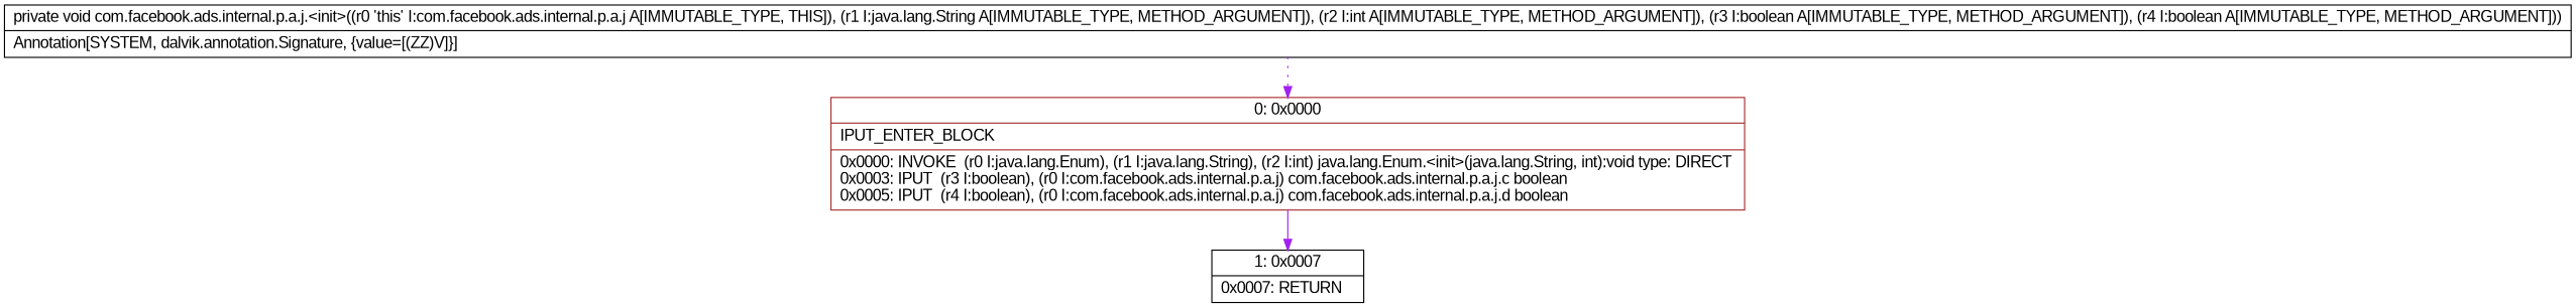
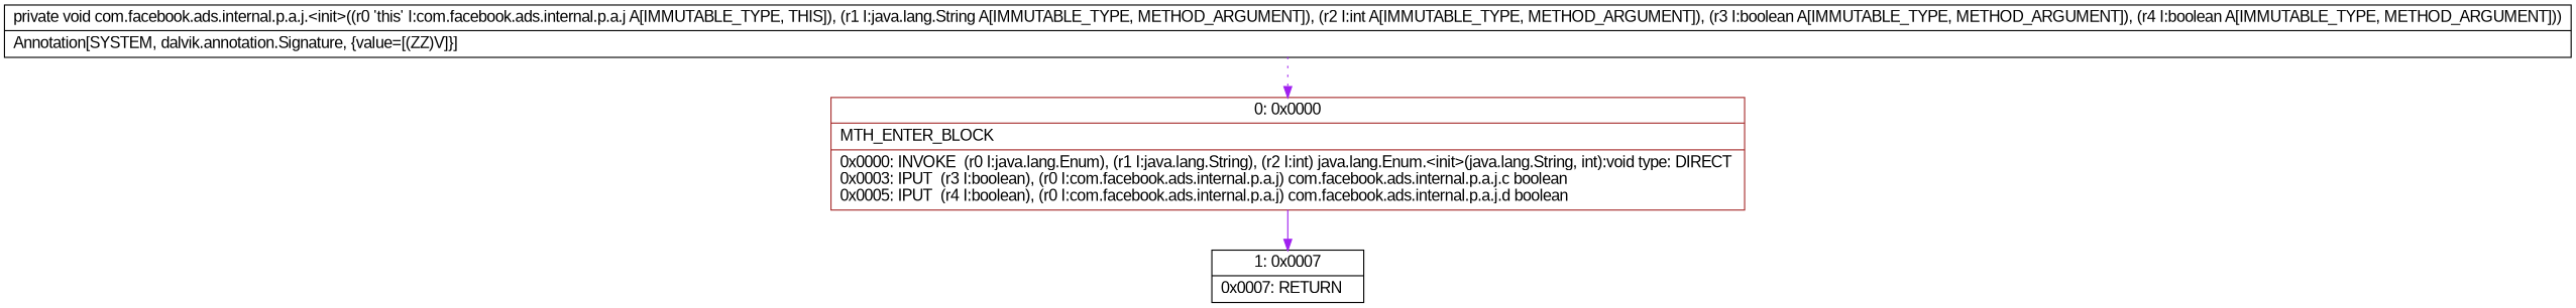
  digraph {
    fontname="Liberation Sans"
    node [shape=record color=black fontname="Liberation Sans"]
    edge [color=purple fontname="Liberation Sans"]
-   n1 [label="{0\:\ 0x0000|IPUT_ENTER_BLOCK\l|0x0000: INVOKE  (r0 I:java.lang.Enum), (r1 I:java.lang.String), (r2 I:int) java.lang.Enum.\<init\>(java.lang.String, int):void type: DIRECT \l0x0003: IPUT  (r3 I:boolean), (r0 I:com.facebook.ads.internal.p.a.j) com.facebook.ads.internal.p.a.j.c boolean \l0x0005: IPUT  (r4 I:boolean), (r0 I:com.facebook.ads.internal.p.a.j) com.facebook.ads.internal.p.a.j.d boolean \l}" color=brown]
+   n1 [label="{0\:\ 0x0000|MTH_ENTER_BLOCK\l|0x0000: INVOKE  (r0 I:java.lang.Enum), (r1 I:java.lang.String), (r2 I:int) java.lang.Enum.\<init\>(java.lang.String, int):void type: DIRECT \l0x0003: IPUT  (r3 I:boolean), (r0 I:com.facebook.ads.internal.p.a.j) com.facebook.ads.internal.p.a.j.c boolean \l0x0005: IPUT  (r4 I:boolean), (r0 I:com.facebook.ads.internal.p.a.j) com.facebook.ads.internal.p.a.j.d boolean \l}" color=brown]
    n2 [label="{1\:\ 0x0007|0x0007: RETURN   \l}"]
    n3 [label="{private void com.facebook.ads.internal.p.a.j.\<init\>((r0 'this' I:com.facebook.ads.internal.p.a.j A[IMMUTABLE_TYPE, THIS]), (r1 I:java.lang.String A[IMMUTABLE_TYPE, METHOD_ARGUMENT]), (r2 I:int A[IMMUTABLE_TYPE, METHOD_ARGUMENT]), (r3 I:boolean A[IMMUTABLE_TYPE, METHOD_ARGUMENT]), (r4 I:boolean A[IMMUTABLE_TYPE, METHOD_ARGUMENT]))  | Annotation[SYSTEM, dalvik.annotation.Signature, \{value=[(ZZ)V]\}]\l}"]
    n1 -> n2 [style=solid]
    n3 -> n1 [style=dotted]
  }
